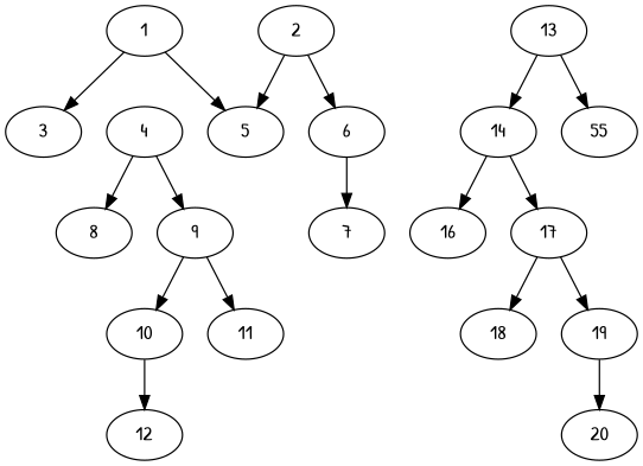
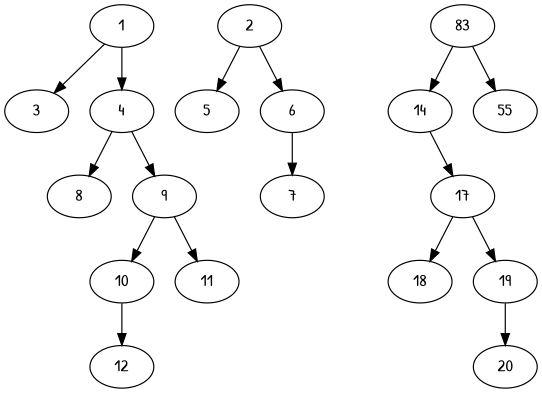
  digraph {
    fontname="Patrick Hand"
    node [alpha=0.20 fontname="Patrick Hand"]
    edge [fontname="Patrick Hand"]
    1 [expect_size=214131385704720105472]
    3 [alpha=0.18 expect_size=73417135767626448896]
    4 [alpha=0.14 expect_size=134774851884755440]
    8 [alpha=0.15 expect_size=210745858066455986176]
    9 [alpha=0.16 expect_size=602166397321084928]
    10 [alpha=0.03 expect_size=255590552032574304]
    11 [alpha=0.01 expect_size=14684774074274545664]
    2 [alpha=0.01 expect_size=166363636031769542656]
    5 [expect_size=4079626599375306752]
    6 [alpha=0.12 expect_size=74705312550503184]
    7 [alpha=0.02 expect_size=10445371815331728]
    12 [alpha=0.10 expect_size=24488879986525077504]
-   13 [alpha=0.09 expect_size=10724379815649620]
+   13 [alpha=0.09 expect_size=10724379815649620 label=83]
    14 [alpha=0.15 expect_size=483050584886345856]
    n15 [alpha=0.05 expect_size=26755515950301184000 label=55]
-   16 [alpha=0.17 expect_size=200052203013466488832]
    17 [alpha=0.00 expect_size=179472259316048480]
    18 [alpha=0.18 expect_size=85197063976206204928]
    19 [alpha=0.02 expect_size=2852344557808458]
    20 [alpha=0.06 expect_size=177065692479445344]
    1 -> 3
-   1 -> 5
+   1 -> 4
    4 -> 8
    4 -> 9
    9 -> 10
    9 -> 11
    10 -> 12
    2 -> 5
    2 -> 6
    6 -> 7
    13 -> 14
    13 -> n15
-   14 -> 16
    14 -> 17
    17 -> 18
    17 -> 19
    19 -> 20
  }
